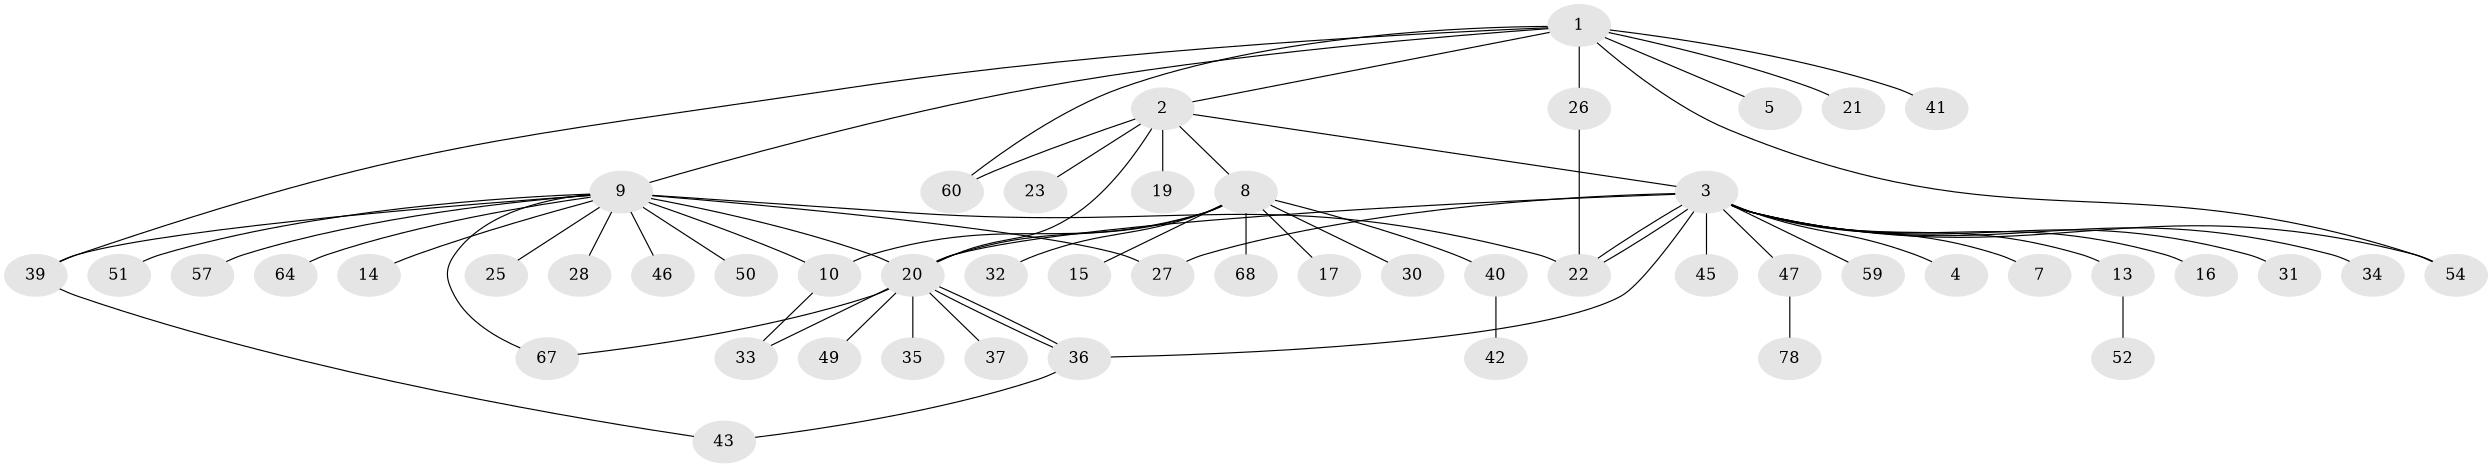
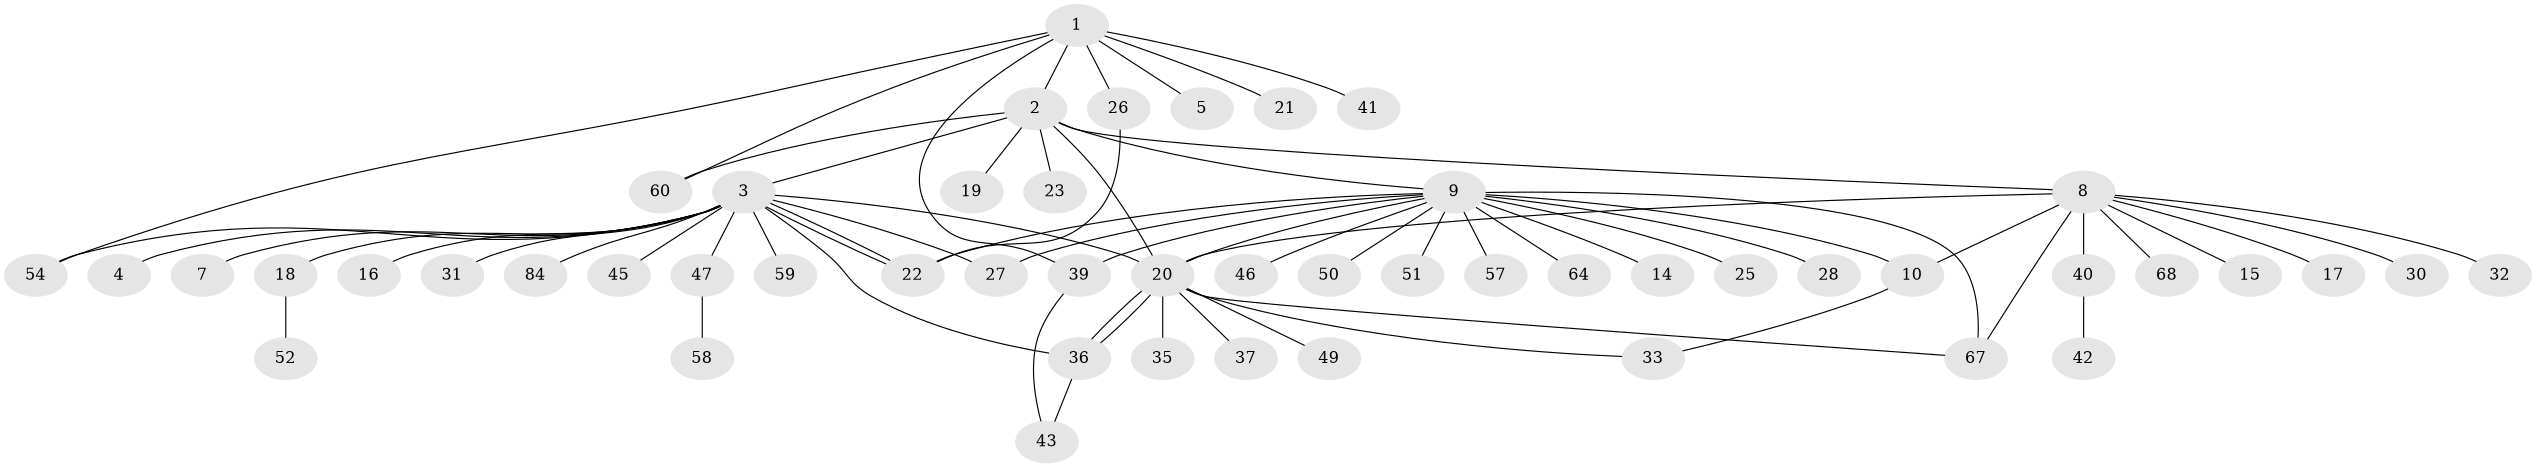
  graph {
    node [color=gray90 style=filled]
    1 [super="+29"]
    2 [super="+56"]
    5
    21
    26
    39 [super="+48"]
    41
    54 [super="+65"]
    60
    3 [super="+6"]
    8 [super="+38"]
    9 [super="+11"]
    19
    20 [super="+24"]
    23
    22 [super="+61"]
    43
    4
    7
-   13 [super="+18"]
+   13 [super="+18" label=18]
    16
    27
    31
-   34
+   34 [label=84]
    36 [super="+63"]
    45
    47 [super="+66"]
    59
    10 [super="+12"]
    15 [super="+44"]
    17
    30
    32
    40 [super="+55"]
    67
    68
    14
    25
    28
    46
    50
    51 [super="+62"]
    57
    64
    33
    35
    37 [super="+53"]
    49
    52
-   58 [label=78]
+   58
    42
    1 -- 2
    1 -- 5
    1 -- 21
    1 -- 26
    1 -- 39
    1 -- 41
    1 -- 54
    1 -- 60
    2 -- 60
    2 -- 3
    2 -- 8 [weight=2]
-   1 -- 9
+   2 -- 9
    2 -- 19
    2 -- 20 [weight=2]
    2 -- 23
    26 -- 22
    39 -- 43
    3 -- 54 [weight=2]
    3 -- 20 [weight=2]
    3 -- 22
    3 -- 22
    3 -- 4
    3 -- 7
    3 -- 13
    3 -- 16
    3 -- 27
    3 -- 31
    3 -- 34
    3 -- 36
    3 -- 45
    3 -- 47
    3 -- 59
    8 -- 20
    8 -- 10
    8 -- 15
    8 -- 17
    8 -- 30
    8 -- 32
    8 -- 40
+   8 -- 67
    8 -- 68
    9 -- 39
    9 -- 20
    9 -- 22
    9 -- 27
    9 -- 10 [weight=2]
    9 -- 67
    9 -- 14
    9 -- 25
    9 -- 28
    9 -- 46
    9 -- 50
    9 -- 51
    9 -- 57
    9 -- 64
    20 -- 36
    20 -- 36
    20 -- 67
    20 -- 33
    20 -- 35
    20 -- 37
    20 -- 49
    13 -- 52
    36 -- 43
    47 -- 58
    10 -- 33
    40 -- 42
  }
